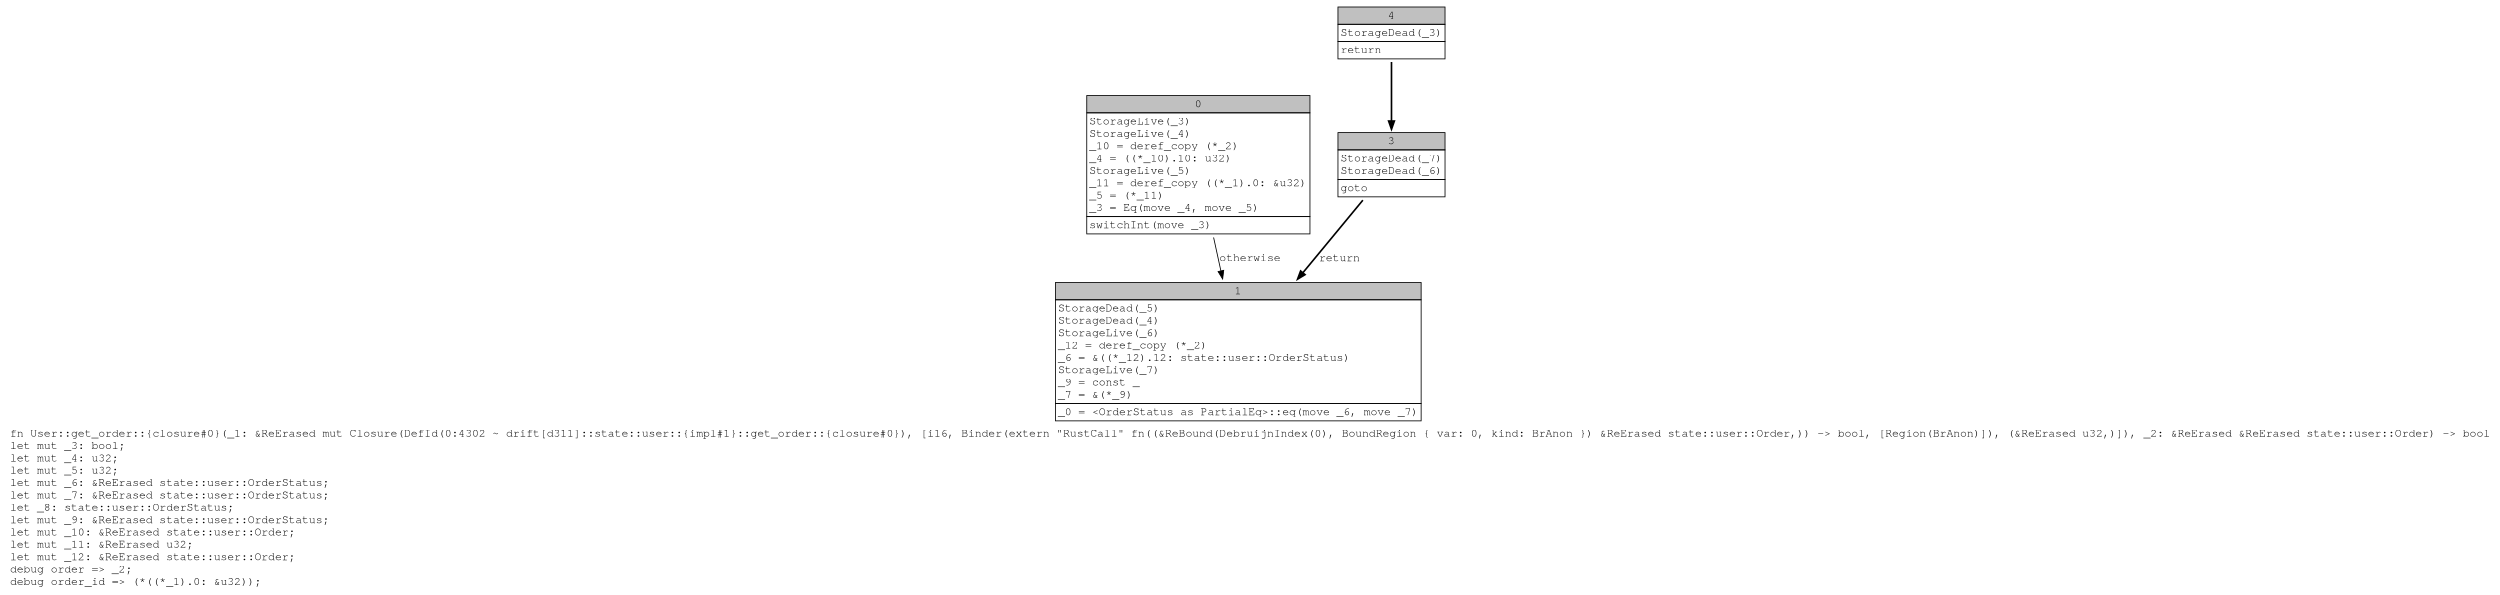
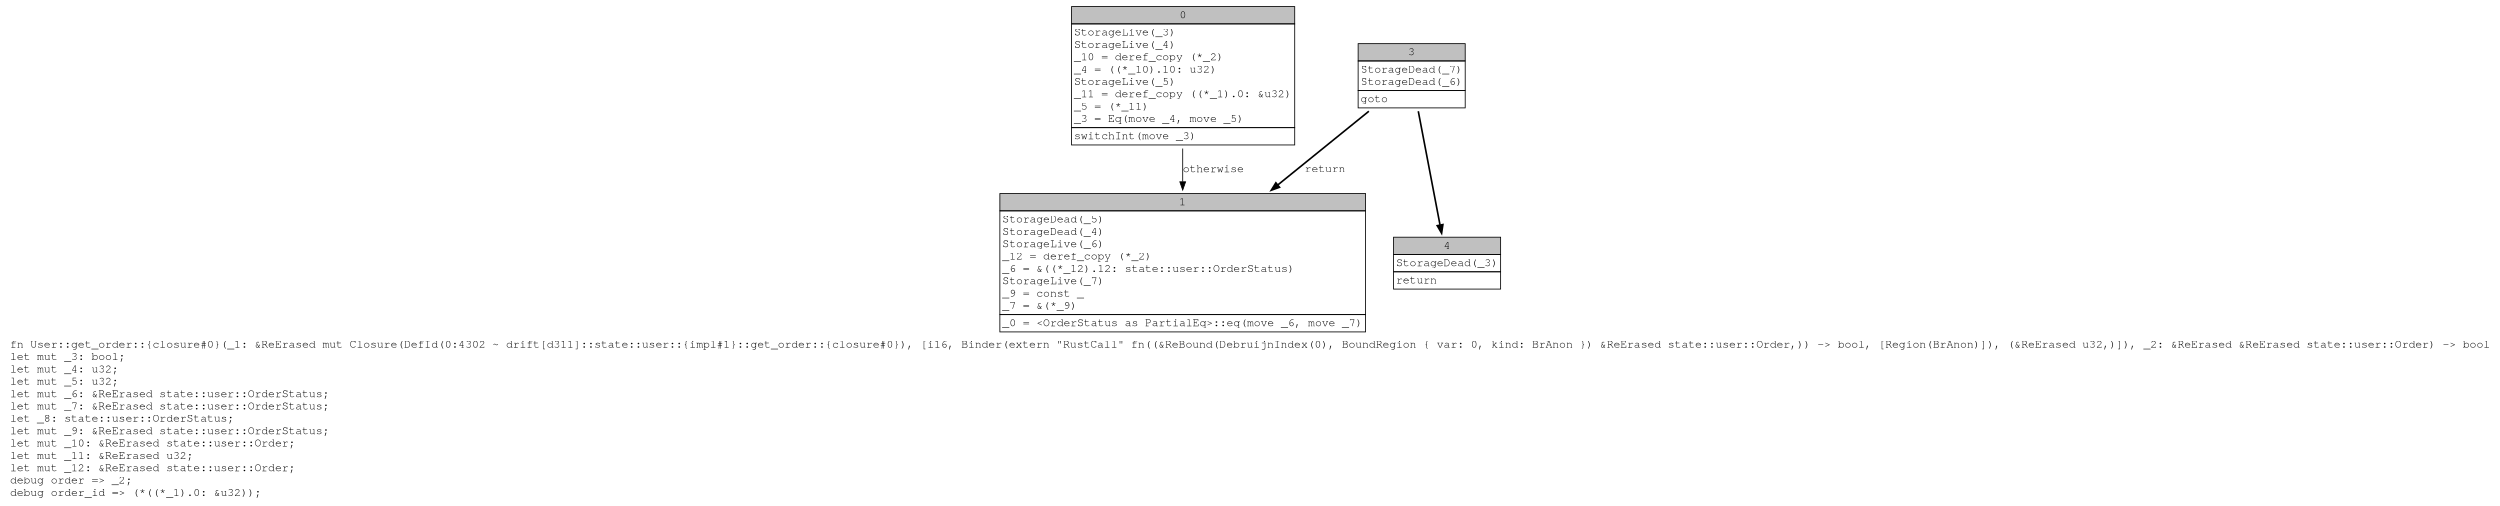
  digraph {
    fontname="Courier, monospace"
    label=<fn User::get_order::{closure#0}(_1: &amp;ReErased mut Closure(DefId(0:4302 ~ drift[d311]::state::user::{impl#1}::get_order::{closure#0}), [i16, Binder(extern &quot;RustCall&quot; fn((&amp;ReBound(DebruijnIndex(0), BoundRegion { var: 0, kind: BrAnon }) &amp;ReErased state::user::Order,)) -&gt; bool, [Region(BrAnon)]), (&amp;ReErased u32,)]), _2: &amp;ReErased &amp;ReErased state::user::Order) -&gt; bool<br align="left"/>let mut _3: bool;<br align="left"/>let mut _4: u32;<br align="left"/>let mut _5: u32;<br align="left"/>let mut _6: &amp;ReErased state::user::OrderStatus;<br align="left"/>let mut _7: &amp;ReErased state::user::OrderStatus;<br align="left"/>let _8: state::user::OrderStatus;<br align="left"/>let mut _9: &amp;ReErased state::user::OrderStatus;<br align="left"/>let mut _10: &amp;ReErased state::user::Order;<br align="left"/>let mut _11: &amp;ReErased u32;<br align="left"/>let mut _12: &amp;ReErased state::user::Order;<br align="left"/>debug order =&gt; _2;<br align="left"/>debug order_id =&gt; (*((*_1).0: &amp;u32));<br align="left"/>>
    node [fontname="Courier, monospace" shape=none]
    edge [fontname="Courier, monospace" style=bold]
    n1 [label=<<table border="0" cellborder="1" cellspacing="0"><tr><td bgcolor="gray" align="center" colspan="1">0</td></tr><tr><td align="left" balign="left">StorageLive(_3)<br/>StorageLive(_4)<br/>_10 = deref_copy (*_2)<br/>_4 = ((*_10).10: u32)<br/>StorageLive(_5)<br/>_11 = deref_copy ((*_1).0: &amp;u32)<br/>_5 = (*_11)<br/>_3 = Eq(move _4, move _5)<br/></td></tr><tr><td align="left">switchInt(move _3)</td></tr></table>>]
    n2 [label=<<table border="0" cellborder="1" cellspacing="0"><tr><td bgcolor="gray" align="center" colspan="1">1</td></tr><tr><td align="left" balign="left">StorageDead(_5)<br/>StorageDead(_4)<br/>StorageLive(_6)<br/>_12 = deref_copy (*_2)<br/>_6 = &amp;((*_12).12: state::user::OrderStatus)<br/>StorageLive(_7)<br/>_9 = const _<br/>_7 = &amp;(*_9)<br/></td></tr><tr><td align="left">_0 = &lt;OrderStatus as PartialEq&gt;::eq(move _6, move _7)</td></tr></table>>]
    n3 [label=<<table border="0" cellborder="1" cellspacing="0"><tr><td bgcolor="gray" align="center" colspan="1">3</td></tr><tr><td align="left" balign="left">StorageDead(_7)<br/>StorageDead(_6)<br/></td></tr><tr><td align="left">goto</td></tr></table>>]
    n4 [label=<<table border="0" cellborder="1" cellspacing="0"><tr><td bgcolor="gray" align="center" colspan="1">4</td></tr><tr><td align="left" balign="left">StorageDead(_3)<br/></td></tr><tr><td align="left">return</td></tr></table>>]
    n1 -> n2 [label=otherwise style=solid]
    n3 -> n2 [label=return]
-   n4 -> n3
+   n3 -> n4
  }
